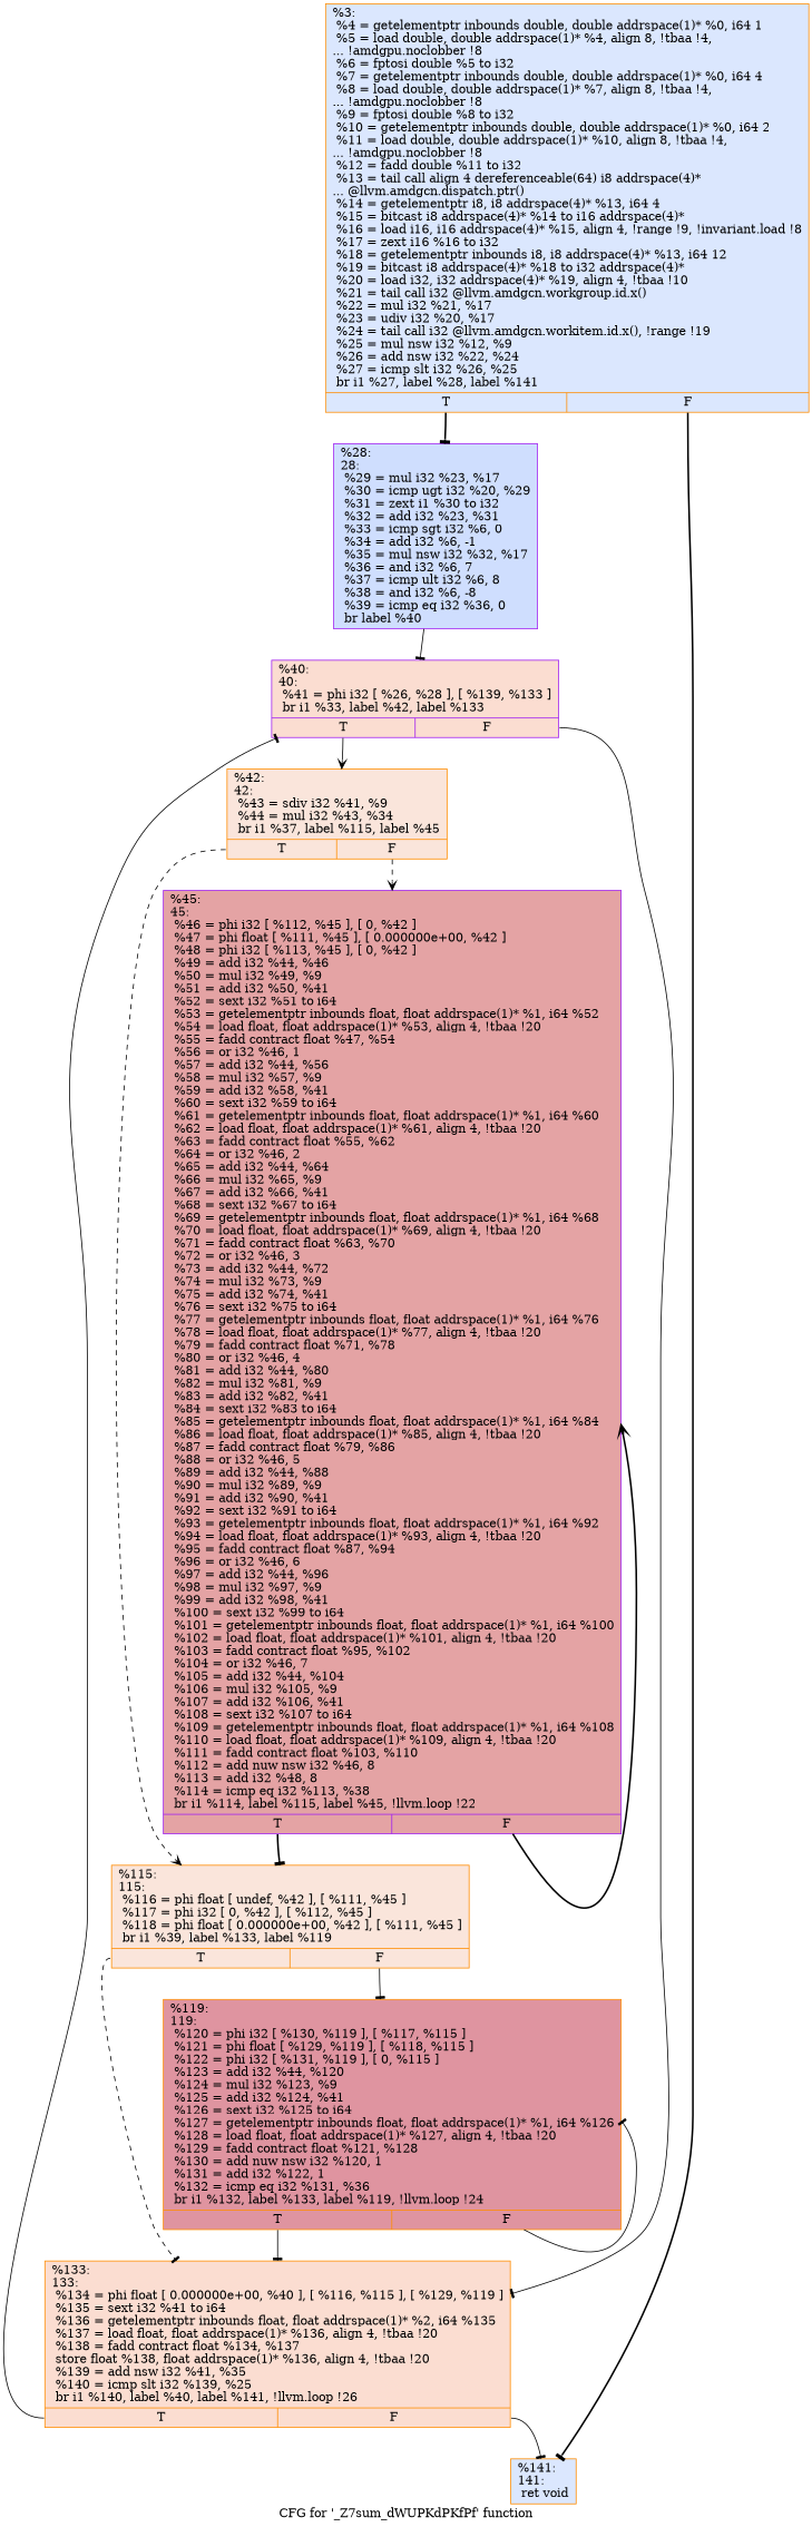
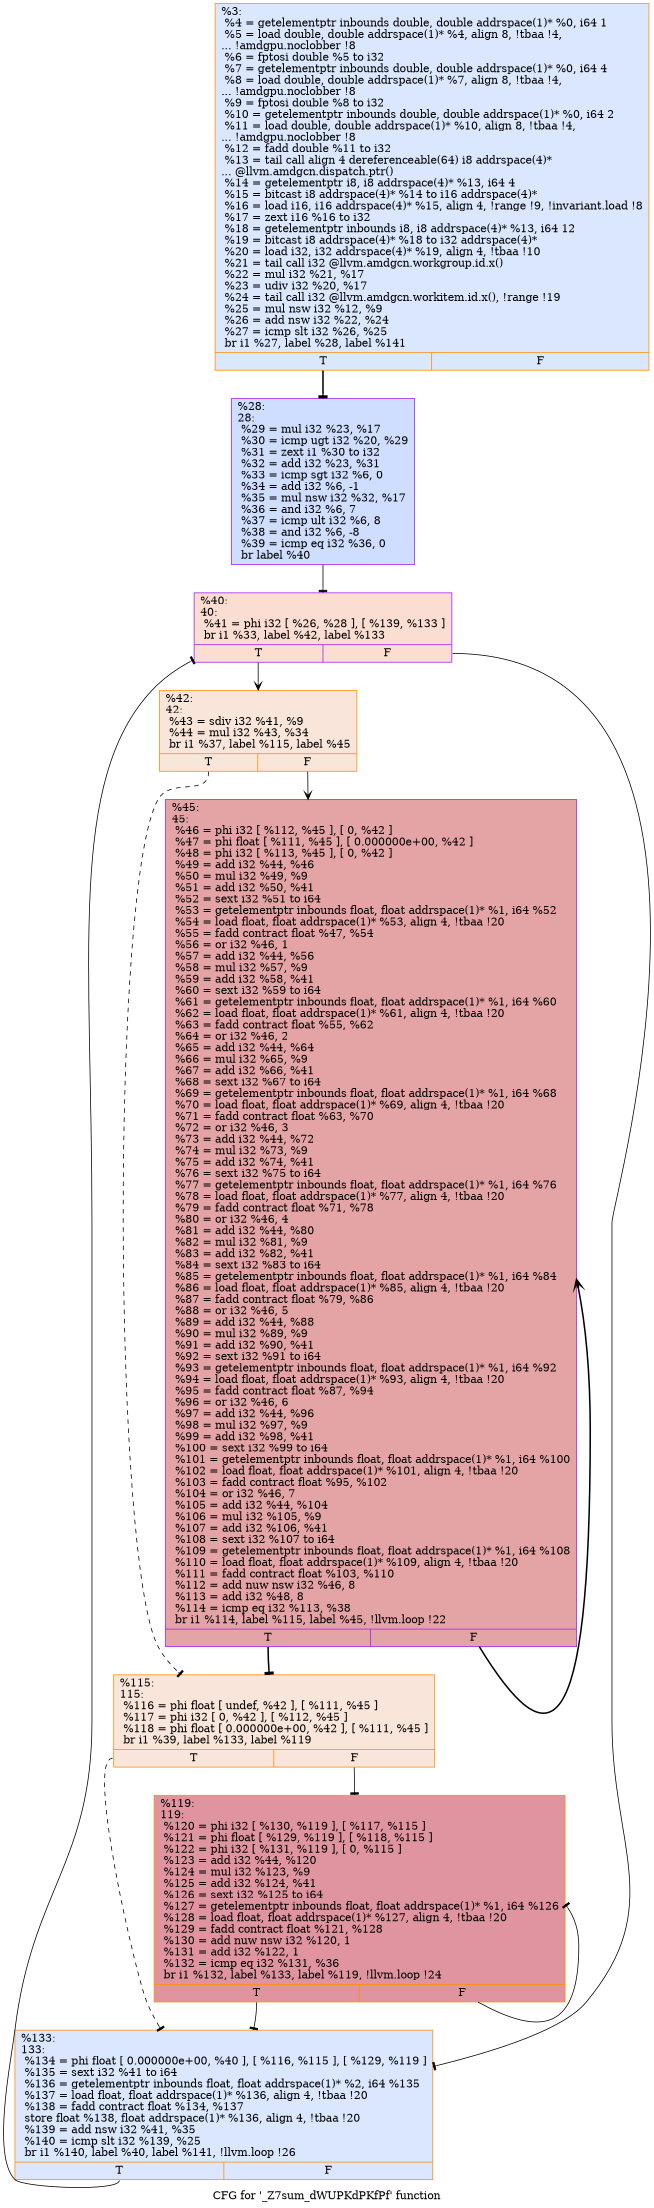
  digraph {
    label="CFG for '_Z7sum_dWUPKdPKfPf' function"
    node [color=darkorange fillcolor="#aec9fc70" shape=record style=filled]
    edge [arrowhead=tee style=solid tailport=s0]
    n1 [label="{%3:\l  %4 = getelementptr inbounds double, double addrspace(1)* %0, i64 1\l  %5 = load double, double addrspace(1)* %4, align 8, !tbaa !4,\l... !amdgpu.noclobber !8\l  %6 = fptosi double %5 to i32\l  %7 = getelementptr inbounds double, double addrspace(1)* %0, i64 4\l  %8 = load double, double addrspace(1)* %7, align 8, !tbaa !4,\l... !amdgpu.noclobber !8\l  %9 = fptosi double %8 to i32\l  %10 = getelementptr inbounds double, double addrspace(1)* %0, i64 2\l  %11 = load double, double addrspace(1)* %10, align 8, !tbaa !4,\l... !amdgpu.noclobber !8\l  %12 = fadd double %11 to i32\l  %13 = tail call align 4 dereferenceable(64) i8 addrspace(4)*\l... @llvm.amdgcn.dispatch.ptr()\l  %14 = getelementptr i8, i8 addrspace(4)* %13, i64 4\l  %15 = bitcast i8 addrspace(4)* %14 to i16 addrspace(4)*\l  %16 = load i16, i16 addrspace(4)* %15, align 4, !range !9, !invariant.load !8\l  %17 = zext i16 %16 to i32\l  %18 = getelementptr inbounds i8, i8 addrspace(4)* %13, i64 12\l  %19 = bitcast i8 addrspace(4)* %18 to i32 addrspace(4)*\l  %20 = load i32, i32 addrspace(4)* %19, align 4, !tbaa !10\l  %21 = tail call i32 @llvm.amdgcn.workgroup.id.x()\l  %22 = mul i32 %21, %17\l  %23 = udiv i32 %20, %17\l  %24 = tail call i32 @llvm.amdgcn.workitem.id.x(), !range !19\l  %25 = mul nsw i32 %12, %9\l  %26 = add nsw i32 %22, %24\l  %27 = icmp slt i32 %26, %25\l  br i1 %27, label %28, label %141\l|{<s0>T|<s1>F}}"]
    n2 [color=purple fillcolor="#93b5fe70" label="{%28:\l28:                                               \l  %29 = mul i32 %23, %17\l  %30 = icmp ugt i32 %20, %29\l  %31 = zext i1 %30 to i32\l  %32 = add i32 %23, %31\l  %33 = icmp sgt i32 %6, 0\l  %34 = add i32 %6, -1\l  %35 = mul nsw i32 %32, %17\l  %36 = and i32 %6, 7\l  %37 = icmp ult i32 %6, 8\l  %38 = and i32 %6, -8\l  %39 = icmp eq i32 %36, 0\l  br label %40\l}"]
-   n3 [label="{%141:\l141:                                              \l  ret void\l}"]
    n4 [color=purple fillcolor="#f7b39670" label="{%40:\l40:                                               \l  %41 = phi i32 [ %26, %28 ], [ %139, %133 ]\l  br i1 %33, label %42, label %133\l|{<s0>T|<s1>F}}"]
    n5 [fillcolor="#f4c5ad70" label="{%42:\l42:                                               \l  %43 = sdiv i32 %41, %9\l  %44 = mul i32 %43, %34\l  br i1 %37, label %115, label %45\l|{<s0>T|<s1>F}}"]
-   n6 [fillcolor="#f7b39670" label="{%133:\l133:                                              \l  %134 = phi float [ 0.000000e+00, %40 ], [ %116, %115 ], [ %129, %119 ]\l  %135 = sext i32 %41 to i64\l  %136 = getelementptr inbounds float, float addrspace(1)* %2, i64 %135\l  %137 = load float, float addrspace(1)* %136, align 4, !tbaa !20\l  %138 = fadd contract float %134, %137\l  store float %138, float addrspace(1)* %136, align 4, !tbaa !20\l  %139 = add nsw i32 %41, %35\l  %140 = icmp slt i32 %139, %25\l  br i1 %140, label %40, label %141, !llvm.loop !26\l|{<s0>T|<s1>F}}"]
+   n6 [label="{%133:\l133:                                              \l  %134 = phi float [ 0.000000e+00, %40 ], [ %116, %115 ], [ %129, %119 ]\l  %135 = sext i32 %41 to i64\l  %136 = getelementptr inbounds float, float addrspace(1)* %2, i64 %135\l  %137 = load float, float addrspace(1)* %136, align 4, !tbaa !20\l  %138 = fadd contract float %134, %137\l  store float %138, float addrspace(1)* %136, align 4, !tbaa !20\l  %139 = add nsw i32 %41, %35\l  %140 = icmp slt i32 %139, %25\l  br i1 %140, label %40, label %141, !llvm.loop !26\l|{<s0>T|<s1>F}}"]
    n7 [fillcolor="#f4c5ad70" label="{%115:\l115:                                              \l  %116 = phi float [ undef, %42 ], [ %111, %45 ]\l  %117 = phi i32 [ 0, %42 ], [ %112, %45 ]\l  %118 = phi float [ 0.000000e+00, %42 ], [ %111, %45 ]\l  br i1 %39, label %133, label %119\l|{<s0>T|<s1>F}}"]
    n8 [color=purple fillcolor="#c32e3170" label="{%45:\l45:                                               \l  %46 = phi i32 [ %112, %45 ], [ 0, %42 ]\l  %47 = phi float [ %111, %45 ], [ 0.000000e+00, %42 ]\l  %48 = phi i32 [ %113, %45 ], [ 0, %42 ]\l  %49 = add i32 %44, %46\l  %50 = mul i32 %49, %9\l  %51 = add i32 %50, %41\l  %52 = sext i32 %51 to i64\l  %53 = getelementptr inbounds float, float addrspace(1)* %1, i64 %52\l  %54 = load float, float addrspace(1)* %53, align 4, !tbaa !20\l  %55 = fadd contract float %47, %54\l  %56 = or i32 %46, 1\l  %57 = add i32 %44, %56\l  %58 = mul i32 %57, %9\l  %59 = add i32 %58, %41\l  %60 = sext i32 %59 to i64\l  %61 = getelementptr inbounds float, float addrspace(1)* %1, i64 %60\l  %62 = load float, float addrspace(1)* %61, align 4, !tbaa !20\l  %63 = fadd contract float %55, %62\l  %64 = or i32 %46, 2\l  %65 = add i32 %44, %64\l  %66 = mul i32 %65, %9\l  %67 = add i32 %66, %41\l  %68 = sext i32 %67 to i64\l  %69 = getelementptr inbounds float, float addrspace(1)* %1, i64 %68\l  %70 = load float, float addrspace(1)* %69, align 4, !tbaa !20\l  %71 = fadd contract float %63, %70\l  %72 = or i32 %46, 3\l  %73 = add i32 %44, %72\l  %74 = mul i32 %73, %9\l  %75 = add i32 %74, %41\l  %76 = sext i32 %75 to i64\l  %77 = getelementptr inbounds float, float addrspace(1)* %1, i64 %76\l  %78 = load float, float addrspace(1)* %77, align 4, !tbaa !20\l  %79 = fadd contract float %71, %78\l  %80 = or i32 %46, 4\l  %81 = add i32 %44, %80\l  %82 = mul i32 %81, %9\l  %83 = add i32 %82, %41\l  %84 = sext i32 %83 to i64\l  %85 = getelementptr inbounds float, float addrspace(1)* %1, i64 %84\l  %86 = load float, float addrspace(1)* %85, align 4, !tbaa !20\l  %87 = fadd contract float %79, %86\l  %88 = or i32 %46, 5\l  %89 = add i32 %44, %88\l  %90 = mul i32 %89, %9\l  %91 = add i32 %90, %41\l  %92 = sext i32 %91 to i64\l  %93 = getelementptr inbounds float, float addrspace(1)* %1, i64 %92\l  %94 = load float, float addrspace(1)* %93, align 4, !tbaa !20\l  %95 = fadd contract float %87, %94\l  %96 = or i32 %46, 6\l  %97 = add i32 %44, %96\l  %98 = mul i32 %97, %9\l  %99 = add i32 %98, %41\l  %100 = sext i32 %99 to i64\l  %101 = getelementptr inbounds float, float addrspace(1)* %1, i64 %100\l  %102 = load float, float addrspace(1)* %101, align 4, !tbaa !20\l  %103 = fadd contract float %95, %102\l  %104 = or i32 %46, 7\l  %105 = add i32 %44, %104\l  %106 = mul i32 %105, %9\l  %107 = add i32 %106, %41\l  %108 = sext i32 %107 to i64\l  %109 = getelementptr inbounds float, float addrspace(1)* %1, i64 %108\l  %110 = load float, float addrspace(1)* %109, align 4, !tbaa !20\l  %111 = fadd contract float %103, %110\l  %112 = add nuw nsw i32 %46, 8\l  %113 = add i32 %48, 8\l  %114 = icmp eq i32 %113, %38\l  br i1 %114, label %115, label %45, !llvm.loop !22\l|{<s0>T|<s1>F}}"]
    n9 [fillcolor="#b70d2870" label="{%119:\l119:                                              \l  %120 = phi i32 [ %130, %119 ], [ %117, %115 ]\l  %121 = phi float [ %129, %119 ], [ %118, %115 ]\l  %122 = phi i32 [ %131, %119 ], [ 0, %115 ]\l  %123 = add i32 %44, %120\l  %124 = mul i32 %123, %9\l  %125 = add i32 %124, %41\l  %126 = sext i32 %125 to i64\l  %127 = getelementptr inbounds float, float addrspace(1)* %1, i64 %126\l  %128 = load float, float addrspace(1)* %127, align 4, !tbaa !20\l  %129 = fadd contract float %121, %128\l  %130 = add nuw nsw i32 %120, 1\l  %131 = add i32 %122, 1\l  %132 = icmp eq i32 %131, %36\l  br i1 %132, label %133, label %119, !llvm.loop !24\l|{<s0>T|<s1>F}}"]
    n1 -> n2 [style=bold]
-   n1 -> n3 [style=bold tailport=s1]
    n2 -> n4
    n4 -> n5 [arrowhead=vee]
    n4 -> n6 [tailport=s1]
-   n5 -> n7 [arrowhead=vee style=dashed]
-   n5 -> n8 [arrowhead=vee style=dashed tailport=s1]
-   n6 -> n3 [tailport=s1]
+   n5 -> n7 [style=dashed]
+   n5 -> n8 [arrowhead=vee tailport=s1]
    n6 -> n4
    n7 -> n6 [style=dashed]
    n7 -> n9 [tailport=s1]
    n8 -> n7 [style=bold]
    n8 -> n8 [arrowhead=vee style=bold tailport=s1]
    n9 -> n6
    n9 -> n9 [tailport=s1]
  }
